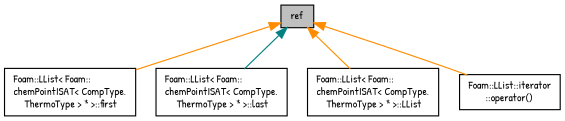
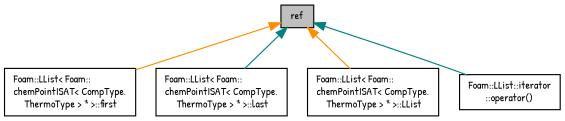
  digraph {
    fontname="Patrick Hand"
    rankdir=TB
    node [color=black fontname="Patrick Hand" fontsize=10 shape=record]
    edge [color=darkorange dir=back fontname="Patrick Hand" fontsize=10 labelfontname=Helvetica labelfontsize=10 style=solid]
    n1 [fillcolor=grey75 fontcolor=black height=0.2 label=ref style=filled width=0.4]
    n2 [height=0.2 label="Foam::LList\< Foam::\lchemPointISAT\< CompType,\l ThermoType \> * \>::first" width=0.4]
    n3 [height=0.2 label="Foam::LList\< Foam::\lchemPointISAT\< CompType,\l ThermoType \> * \>::last" width=0.4]
    n4 [height=0.2 label="Foam::LList\< Foam::\lchemPointISAT\< CompType,\l ThermoType \> * \>::LList" width=0.4]
    n5 [height=0.2 label="Foam::LList::iterator\l::operator()" width=0.4]
    n1 -> n2
    n1 -> n3 [color=teal]
    n1 -> n4
-   n1 -> n5
+   n1 -> n5 [color=teal]
  }
